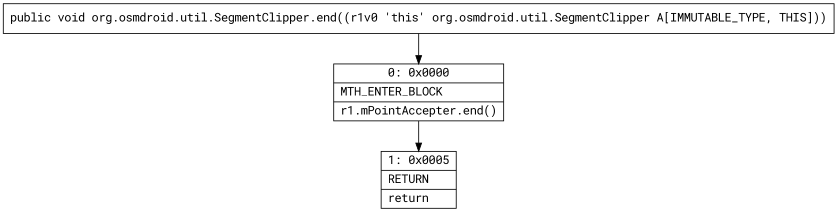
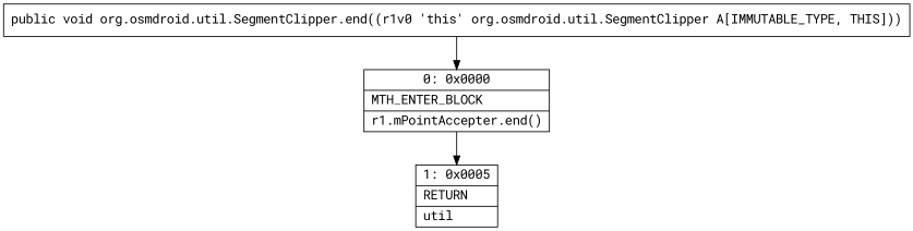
  digraph {
    fontname="Roboto Mono"
    node [shape=record fontname="Roboto Mono"]
    edge [fontname="Roboto Mono"]
    n1 [label="{0\:\ 0x0000|MTH_ENTER_BLOCK\l|r1.mPointAccepter.end()\l}"]
-   n2 [label="{1\:\ 0x0005|RETURN\l|return\l}"]
+   n2 [label="{1\:\ 0x0005|RETURN\l|util\l}"]
    n3 [label="{public void org.osmdroid.util.SegmentClipper.end((r1v0 'this' org.osmdroid.util.SegmentClipper A[IMMUTABLE_TYPE, THIS])) }"]
    n1 -> n2
    n3 -> n1
  }
